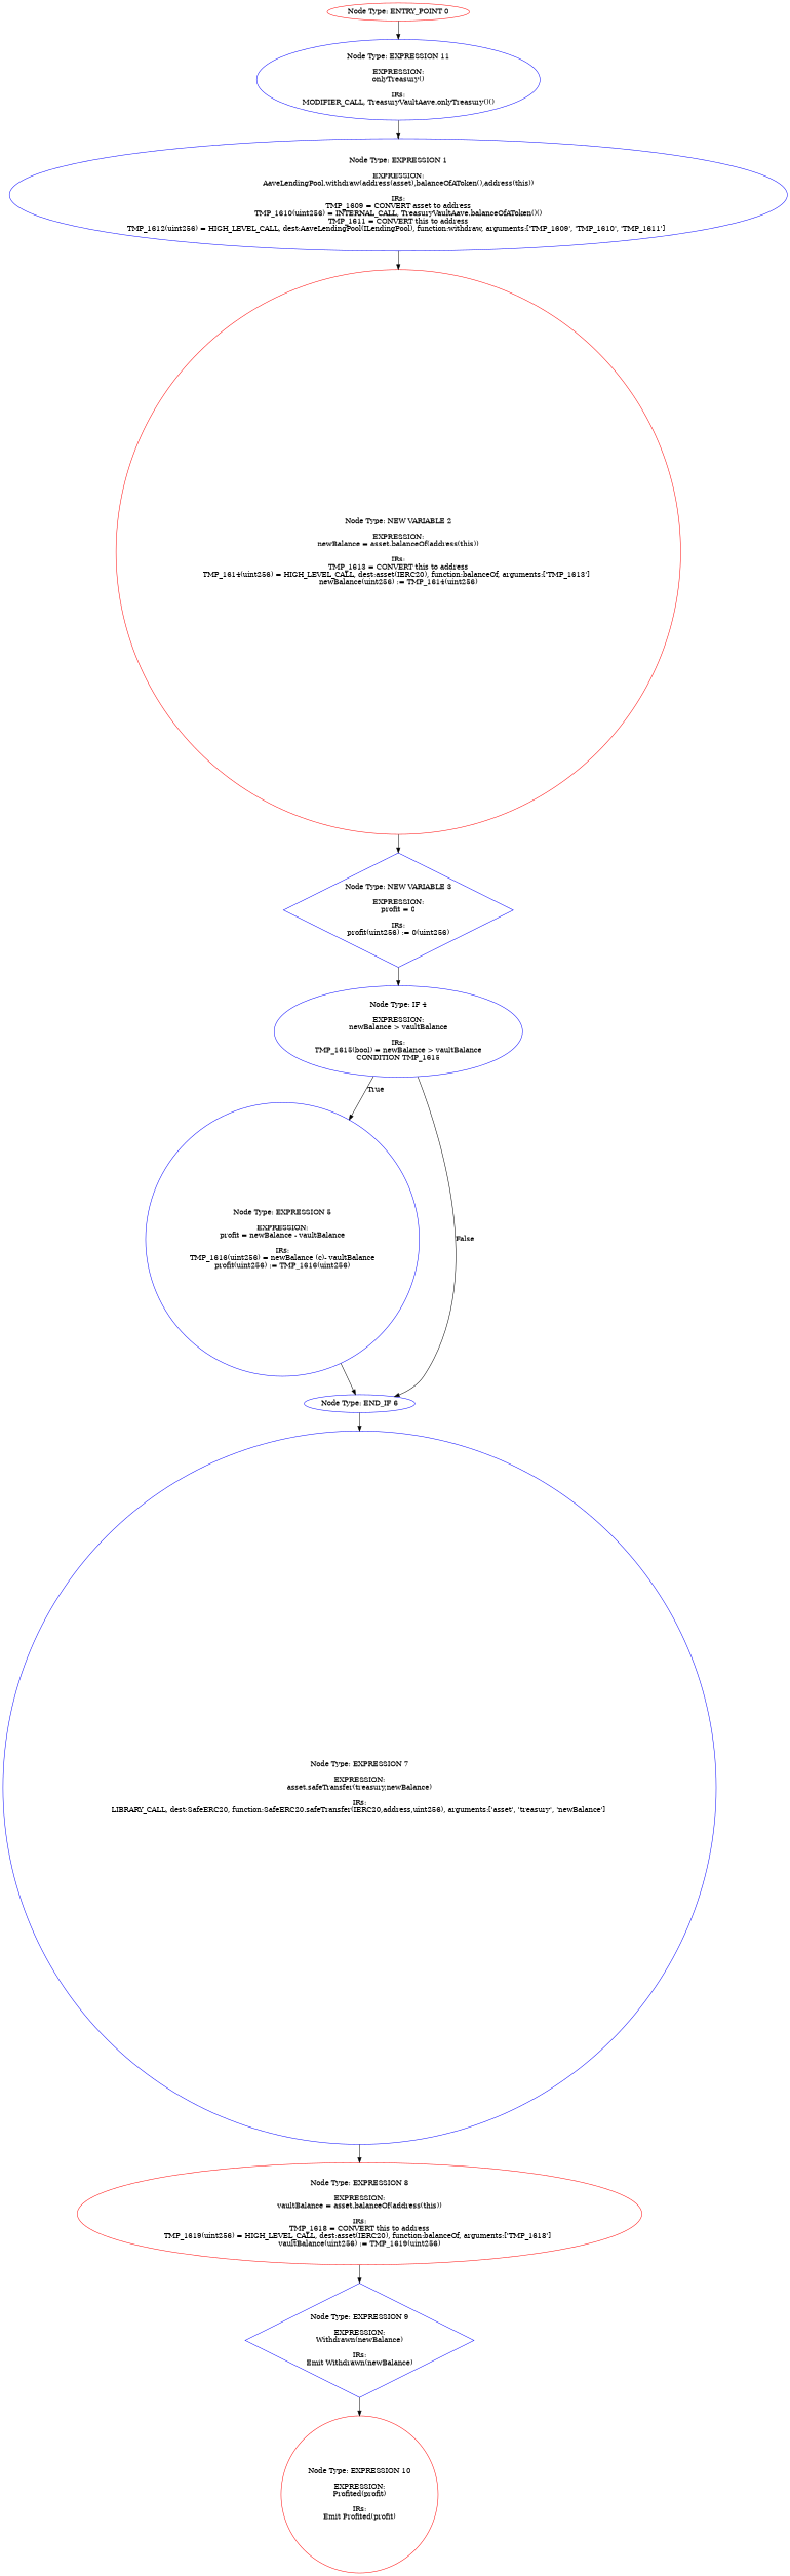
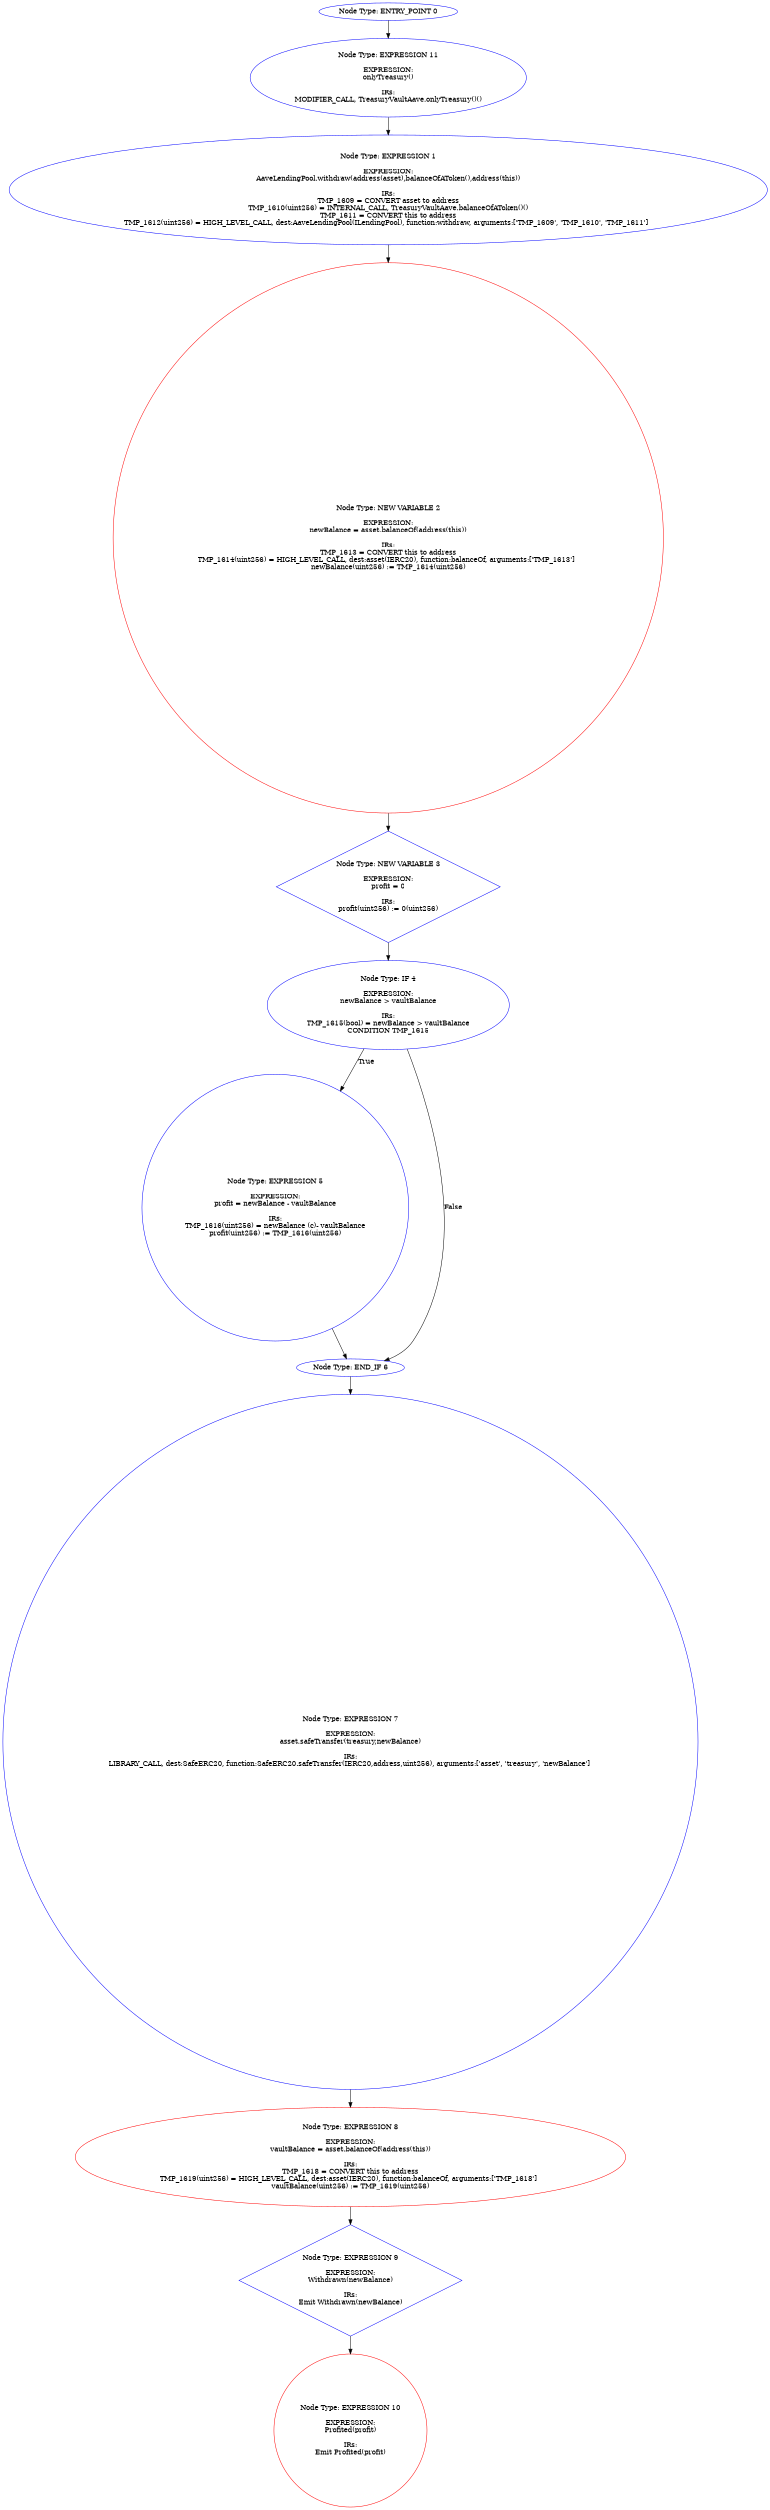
  digraph {
    node [color=blue shape=ellipse]
-   n1 [label="Node Type: ENTRY_POINT 0\n" color=red]
+   n1 [label="Node Type: ENTRY_POINT 0\n"]
    n2 [label="Node Type: EXPRESSION 11\n\nEXPRESSION:\nonlyTreasury()\n\nIRs:\nMODIFIER_CALL, TreasuryVaultAave.onlyTreasury()()"]
    n3 [label="Node Type: EXPRESSION 1\n\nEXPRESSION:\nAaveLendingPool.withdraw(address(asset),balanceOfAToken(),address(this))\n\nIRs:\nTMP_1609 = CONVERT asset to address\nTMP_1610(uint256) = INTERNAL_CALL, TreasuryVaultAave.balanceOfAToken()()\nTMP_1611 = CONVERT this to address\nTMP_1612(uint256) = HIGH_LEVEL_CALL, dest:AaveLendingPool(ILendingPool), function:withdraw, arguments:['TMP_1609', 'TMP_1610', 'TMP_1611']  "]
    n4 [label="Node Type: NEW VARIABLE 2\n\nEXPRESSION:\nnewBalance = asset.balanceOf(address(this))\n\nIRs:\nTMP_1613 = CONVERT this to address\nTMP_1614(uint256) = HIGH_LEVEL_CALL, dest:asset(IERC20), function:balanceOf, arguments:['TMP_1613']  \nnewBalance(uint256) := TMP_1614(uint256)" color=red shape=circle]
    n5 [label="Node Type: NEW VARIABLE 3\n\nEXPRESSION:\nprofit = 0\n\nIRs:\nprofit(uint256) := 0(uint256)" shape=diamond]
    n6 [label="Node Type: IF 4\n\nEXPRESSION:\nnewBalance > vaultBalance\n\nIRs:\nTMP_1615(bool) = newBalance > vaultBalance\nCONDITION TMP_1615"]
    n7 [label="Node Type: EXPRESSION 5\n\nEXPRESSION:\nprofit = newBalance - vaultBalance\n\nIRs:\nTMP_1616(uint256) = newBalance (c)- vaultBalance\nprofit(uint256) := TMP_1616(uint256)" shape=circle]
    n8 [label="Node Type: END_IF 6\n"]
    n9 [label="Node Type: EXPRESSION 7\n\nEXPRESSION:\nasset.safeTransfer(treasury,newBalance)\n\nIRs:\nLIBRARY_CALL, dest:SafeERC20, function:SafeERC20.safeTransfer(IERC20,address,uint256), arguments:['asset', 'treasury', 'newBalance'] " shape=circle]
    n10 [label="Node Type: EXPRESSION 8\n\nEXPRESSION:\nvaultBalance = asset.balanceOf(address(this))\n\nIRs:\nTMP_1618 = CONVERT this to address\nTMP_1619(uint256) = HIGH_LEVEL_CALL, dest:asset(IERC20), function:balanceOf, arguments:['TMP_1618']  \nvaultBalance(uint256) := TMP_1619(uint256)" color=red]
    n11 [label="Node Type: EXPRESSION 9\n\nEXPRESSION:\nWithdrawn(newBalance)\n\nIRs:\nEmit Withdrawn(newBalance)" shape=diamond]
    n12 [label="Node Type: EXPRESSION 10\n\nEXPRESSION:\nProfited(profit)\n\nIRs:\nEmit Profited(profit)" color=red shape=circle]
    n1 -> n2
    n2 -> n3
    n3 -> n4
    n4 -> n5
    n5 -> n6
    n6 -> n7 [label=True]
    n6 -> n8 [label=False]
    n7 -> n8
    n8 -> n9
    n9 -> n10
    n10 -> n11
    n11 -> n12
  }
